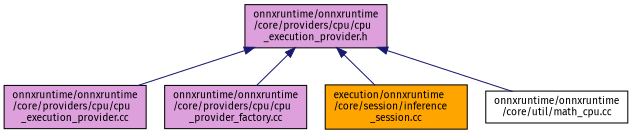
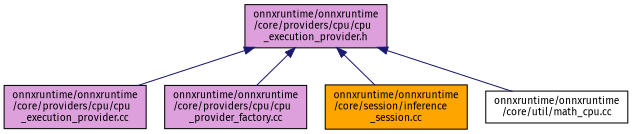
  digraph {
    fontname="Fira Sans"
    node [color=black fillcolor=plum fontname="Fira Sans" fontsize=10 shape=record style=filled]
    edge [color=midnightblue dir=back fontname="Fira Sans" fontsize=10 labelfontname=Helvetica labelfontsize=10 style=solid]
    n1 [fontcolor=black height=0.2 label="onnxruntime/onnxruntime\l/core/providers/cpu/cpu\l_execution_provider.h" width=0.4]
    n2 [height=0.2 label="onnxruntime/onnxruntime\l/core/providers/cpu/cpu\l_execution_provider.cc" width=0.4]
    n3 [height=0.2 label="onnxruntime/onnxruntime\l/core/providers/cpu/cpu\l_provider_factory.cc" width=0.4]
-   n4 [fillcolor=orange height=0.2 label="execution/onnxruntime\l/core/session/inference\l_session.cc" width=0.4]
+   n4 [fillcolor=orange height=0.2 label="onnxruntime/onnxruntime\l/core/session/inference\l_session.cc" width=0.4]
    n5 [fillcolor=white height=0.2 label="onnxruntime/onnxruntime\l/core/util/math_cpu.cc" width=0.4]
    n1 -> n2
    n1 -> n3
    n1 -> n4
    n1 -> n5
  }
